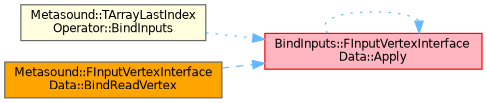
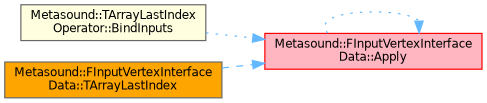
  digraph {
    rankdir=LR
    node [color=gray40 fontname=Helvetica fontsize=10 shape=box style=filled]
    edge [color=steelblue1 fontname=Helvetica fontsize=10 labelfontname=Helvetica labelfontsize=10 style=dotted]
    n1 [fillcolor=lightyellow fontcolor=black height=0.2 label="Metasound::TArrayLastIndex\lOperator::BindInputs" width=0.4]
-   n2 [color=red fillcolor=lightpink height=0.2 label="BindInputs::FInputVertexInterface\lData::Apply" width=0.4]
-   n3 [fillcolor=orange height=0.2 label="Metasound::FInputVertexInterface\lData::BindReadVertex" width=0.4]
+   n2 [color=red fillcolor=lightpink height=0.2 label="Metasound::FInputVertexInterface\lData::Apply" width=0.4]
+   n3 [fillcolor=orange height=0.2 label="Metasound::FInputVertexInterface\lData::TArrayLastIndex" width=0.4]
    n1 -> n2
    n2 -> n2
    n3 -> n2 [style=dashed]
  }
